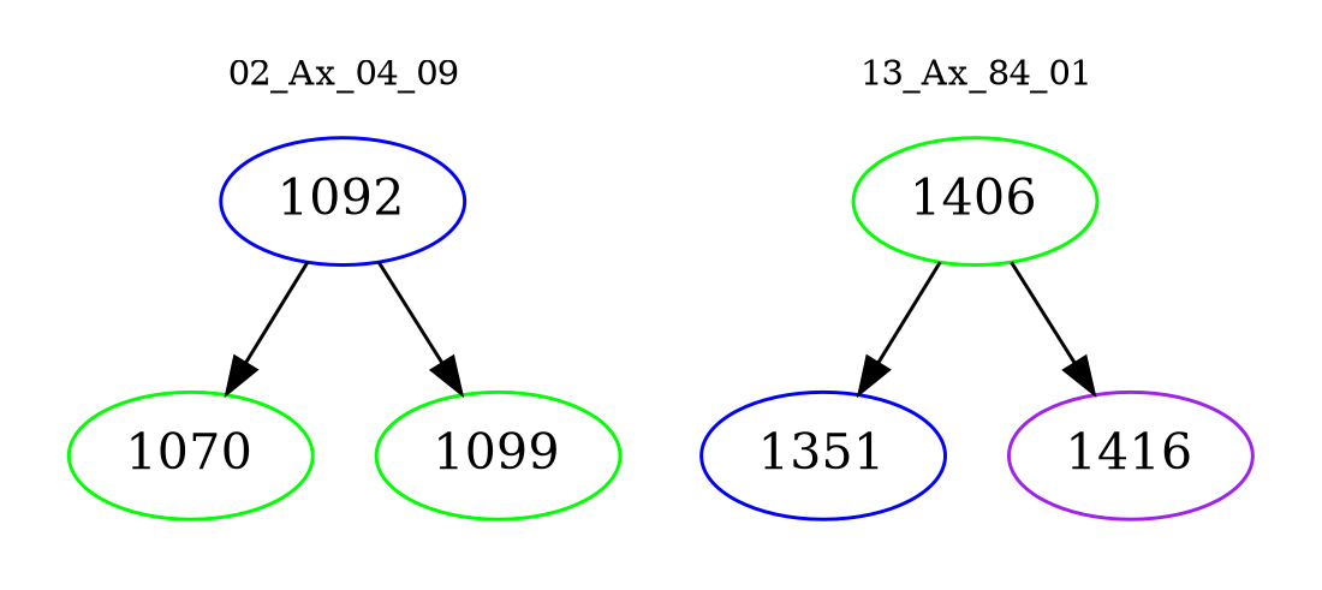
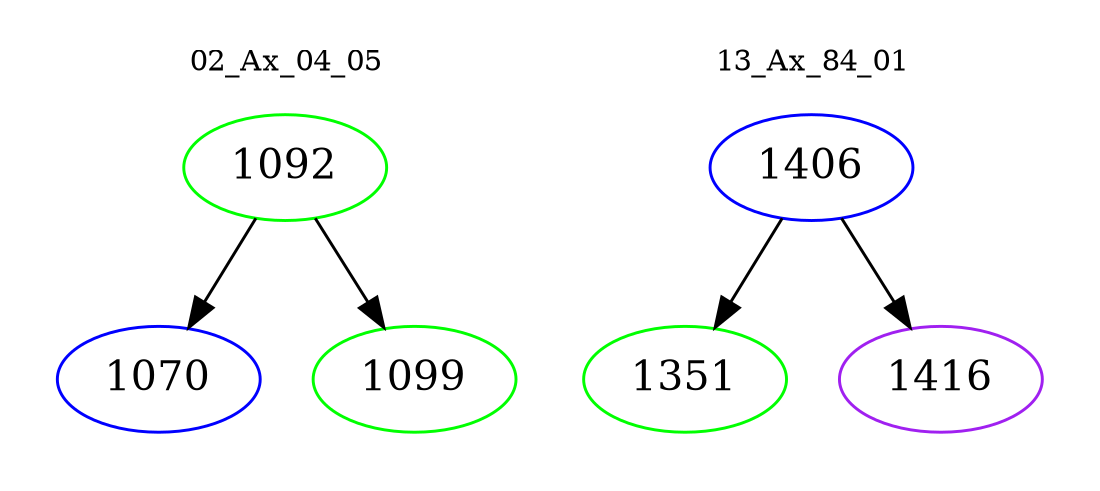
  digraph {
    fontname="DejaVu Serif"
    node [color=green fontname="DejaVu Serif"]
    edge [color=black fontname="DejaVu Serif"]
-   n1 [color=blue label=1092]
-   n2 [label=1070]
+   n1 [label=1092]
+   n2 [color=blue label=1070]
    n3 [label=1099]
-   n4 [label=1406]
-   n5 [color=blue label=1351]
+   n4 [color=blue label=1406]
+   n5 [label=1351]
    n6 [color=purple label=1416]
    subgraph cluster_1 {
      color=white
      fontsize=10
-     label="02_Ax_04_09"
+     label="02_Ax_04_05"
      n1
      n2
      n3
    }
    subgraph cluster_2 {
      color=white
      fontsize=10
      label="13_Ax_84_01"
      n4
      n5
      n6
    }
    n1 -> n2
    n1 -> n3
    n4 -> n5
    n4 -> n6
  }
